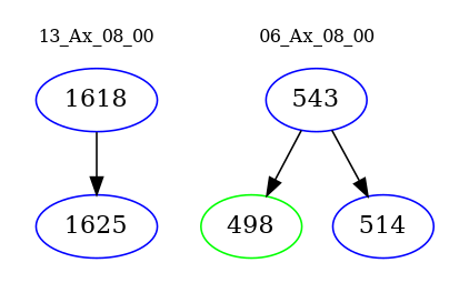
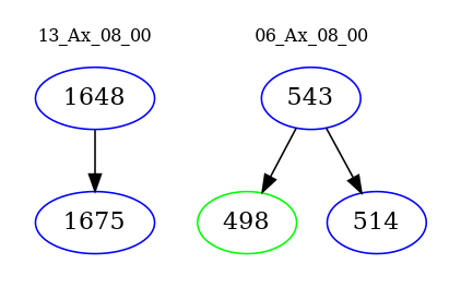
  digraph {
    node [color=blue]
    edge [color=black]
-   n1 [label=1618]
-   n2 [label=1625]
+   n1 [label=1648]
+   n2 [label=1675]
    n3 [label=543]
    n4 [color=green label=498]
    n5 [label=514]
    subgraph cluster_1 {
      color=white
      fontsize=10
      label="13_Ax_08_00"
      n1
      n2
    }
    subgraph cluster_2 {
      color=white
      fontsize=10
      label="06_Ax_08_00"
      n3
      n4
      n5
    }
    n1 -> n2
    n3 -> n4
    n3 -> n5
  }
